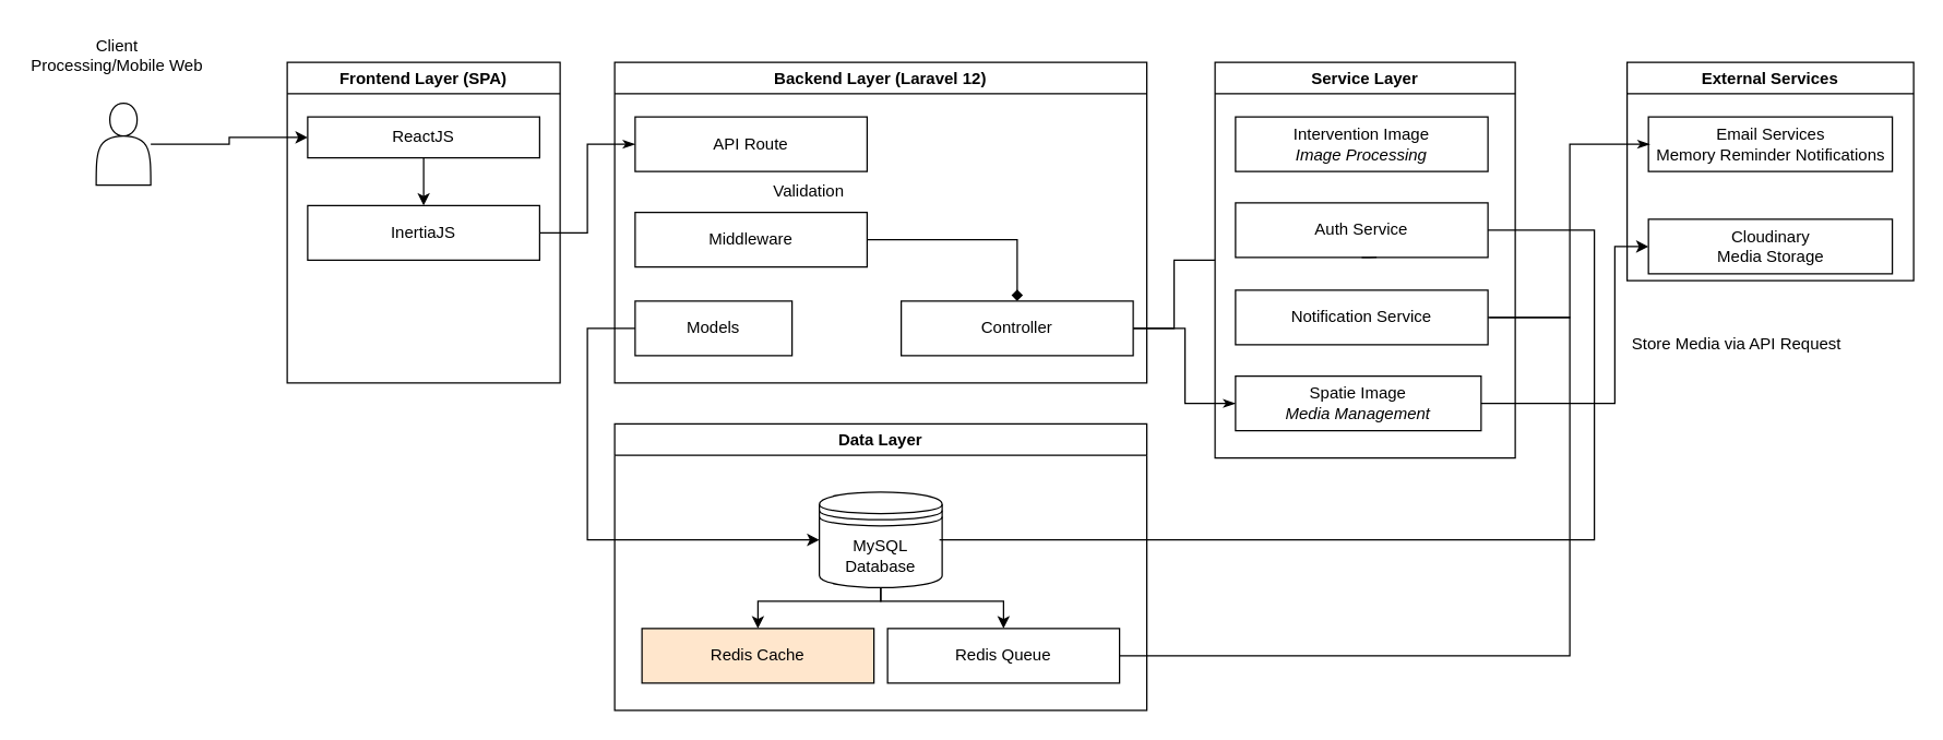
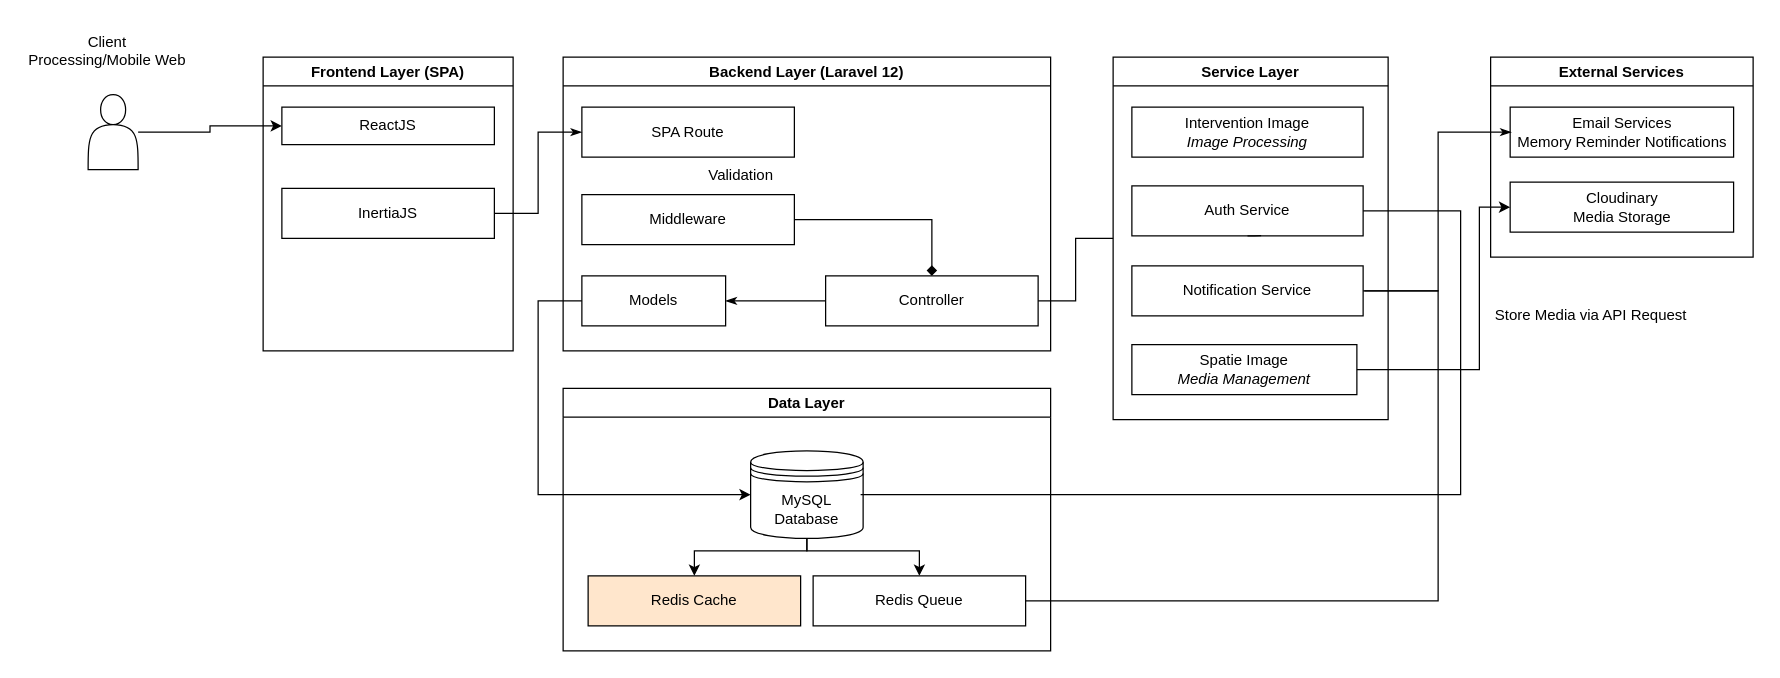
  <mxCell id="0" />
  <mxCell id="1" parent="0" />
  <mxCell id="2" style="edgeStyle=orthogonalEdgeStyle;rounded=0;orthogonalLoop=1;jettySize=auto;html=1;entryX=0;entryY=0.5;entryDx=0;entryDy=0;labelBackgroundColor=none;fontColor=default;" edge="1" parent="1" source="3" target="7"><mxGeometry relative="1" as="geometry"><mxPoint x="180" y="205" as="targetPoint" /></mxGeometry></mxCell>
  <mxCell id="3" value="" style="shape=actor;whiteSpace=wrap;html=1;labelBackgroundColor=none;" vertex="1" parent="1"><mxGeometry x="70" y="75" width="40" height="60" as="geometry" /></mxCell>
  <mxCell id="4" value="Client&lt;div&gt;Processing/Mobile Web&lt;/div&gt;" style="text;html=1;align=center;verticalAlign=middle;resizable=0;points=[];autosize=1;strokeColor=none;fillColor=none;labelBackgroundColor=none;" vertex="1" parent="1"><mxGeometry x="20" y="20" width="130" height="40" as="geometry" /></mxCell>
  <mxCell id="5" value="Frontend Layer (SPA)" style="swimlane;labelBackgroundColor=none;" vertex="1" parent="1"><mxGeometry x="210" y="45" width="200" height="235" as="geometry" /></mxCell>
- <mxCell id="6" style="edgeStyle=elbowEdgeStyle;rounded=0;orthogonalLoop=1;jettySize=auto;html=1;startArrow=none;endArrow=classic;endFill=1;labelBackgroundColor=none;fontColor=default;" edge="1" parent="5" source="7" target="8"><mxGeometry relative="1" as="geometry" /></mxCell>
  <mxCell id="7" value="ReactJS" style="whiteSpace=wrap;html=1;align=center;treeFolding=1;treeMoving=1;newEdgeStyle={&quot;edgeStyle&quot;:&quot;elbowEdgeStyle&quot;,&quot;startArrow&quot;:&quot;none&quot;,&quot;endArrow&quot;:&quot;none&quot;};labelBackgroundColor=none;" vertex="1" parent="5"><mxGeometry x="15" y="40" width="170" height="30" as="geometry" /></mxCell>
  <mxCell id="8" value="InertiaJS" style="whiteSpace=wrap;html=1;align=center;treeFolding=1;treeMoving=1;newEdgeStyle={&quot;edgeStyle&quot;:&quot;elbowEdgeStyle&quot;,&quot;startArrow&quot;:&quot;none&quot;,&quot;endArrow&quot;:&quot;none&quot;};labelBackgroundColor=none;" vertex="1" parent="5"><mxGeometry x="15" y="105" width="170" height="40" as="geometry" /></mxCell>
  <mxCell id="9" value="Service Layer" style="swimlane;labelBackgroundColor=none;" vertex="1" parent="1"><mxGeometry x="890" y="45" width="220" height="290" as="geometry" /></mxCell>
  <mxCell id="10" value="Intervention Image&lt;div&gt;&lt;i&gt;Image Processing&lt;/i&gt;&lt;/div&gt;" style="whiteSpace=wrap;html=1;align=center;treeFolding=1;treeMoving=1;newEdgeStyle={&quot;edgeStyle&quot;:&quot;elbowEdgeStyle&quot;,&quot;startArrow&quot;:&quot;none&quot;,&quot;endArrow&quot;:&quot;none&quot;};labelBackgroundColor=none;" vertex="1" parent="9"><mxGeometry x="15" y="40" width="185" height="40" as="geometry" /></mxCell>
  <mxCell id="11" value="Spatie Image&lt;div&gt;&lt;i&gt;Media Management&lt;/i&gt;&lt;/div&gt;" style="whiteSpace=wrap;html=1;align=center;treeFolding=1;treeMoving=1;newEdgeStyle={&quot;edgeStyle&quot;:&quot;elbowEdgeStyle&quot;,&quot;startArrow&quot;:&quot;none&quot;,&quot;endArrow&quot;:&quot;none&quot;};labelBackgroundColor=none;" vertex="1" parent="9"><mxGeometry x="15" y="230" width="180" height="40" as="geometry" /></mxCell>
  <mxCell id="12" value="Auth Service" style="whiteSpace=wrap;html=1;align=center;treeFolding=1;treeMoving=1;newEdgeStyle={&quot;edgeStyle&quot;:&quot;elbowEdgeStyle&quot;,&quot;startArrow&quot;:&quot;none&quot;,&quot;endArrow&quot;:&quot;none&quot;};labelBackgroundColor=none;" vertex="1" parent="9"><mxGeometry x="15" y="103" width="185" height="40" as="geometry" /></mxCell>
  <mxCell id="13" value="Notification Service" style="whiteSpace=wrap;html=1;align=center;treeFolding=1;treeMoving=1;newEdgeStyle={&quot;edgeStyle&quot;:&quot;elbowEdgeStyle&quot;,&quot;startArrow&quot;:&quot;none&quot;,&quot;endArrow&quot;:&quot;none&quot;};labelBackgroundColor=none;" vertex="1" parent="9"><mxGeometry x="15" y="167" width="185" height="40" as="geometry" /></mxCell>
  <mxCell id="14" style="edgeStyle=elbowEdgeStyle;rounded=0;orthogonalLoop=1;jettySize=auto;html=1;startArrow=none;endArrow=none;exitX=0.5;exitY=1;exitDx=0;exitDy=0;entryX=0.559;entryY=0.996;entryDx=0;entryDy=0;entryPerimeter=0;labelBackgroundColor=none;fontColor=default;" edge="1" parent="9" source="12" target="12"><mxGeometry relative="1" as="geometry" /></mxCell>
  <mxCell id="15" value="Data Layer" style="swimlane;startSize=23;labelBackgroundColor=none;" vertex="1" parent="1"><mxGeometry x="450" y="310" width="390" height="210" as="geometry" /></mxCell>
  <mxCell id="16" style="edgeStyle=orthogonalEdgeStyle;rounded=0;orthogonalLoop=1;jettySize=auto;html=1;entryX=0.5;entryY=0;entryDx=0;entryDy=0;" edge="1" parent="15" source="18" target="20"><mxGeometry relative="1" as="geometry"><Array as="points"><mxPoint x="195" y="130" /><mxPoint x="285" y="130" /></Array></mxGeometry></mxCell>
  <mxCell id="17" style="edgeStyle=orthogonalEdgeStyle;rounded=0;orthogonalLoop=1;jettySize=auto;html=1;entryX=0.5;entryY=0;entryDx=0;entryDy=0;" edge="1" parent="15" source="18" target="19"><mxGeometry relative="1" as="geometry"><Array as="points"><mxPoint x="195" y="130" /><mxPoint x="105" y="130" /></Array></mxGeometry></mxCell>
  <mxCell id="18" value="MySQL Database" style="shape=datastore;whiteSpace=wrap;html=1;labelBackgroundColor=none;" vertex="1" parent="15"><mxGeometry x="150" y="50" width="90" height="70" as="geometry" /></mxCell>
  <mxCell id="19" value="Redis Cache" style="whiteSpace=wrap;html=1;labelBackgroundColor=none;fillColor=#ffe6cc;" vertex="1" parent="15"><mxGeometry x="20" y="150" width="170" height="40" as="geometry" /></mxCell>
  <mxCell id="20" value="Redis Queue" style="whiteSpace=wrap;html=1;labelBackgroundColor=none;" vertex="1" parent="15"><mxGeometry x="200" y="150" width="170" height="40" as="geometry" /></mxCell>
  <mxCell id="21" value="External Services" style="swimlane;labelBackgroundColor=none;" vertex="1" parent="1"><mxGeometry x="1192" y="45" width="210" height="160" as="geometry" /></mxCell>
  <mxCell id="22" value="Email Services&lt;br&gt;Memory Reminder Notifications" style="whiteSpace=wrap;html=1;align=center;treeFolding=1;treeMoving=1;newEdgeStyle={&quot;edgeStyle&quot;:&quot;elbowEdgeStyle&quot;,&quot;startArrow&quot;:&quot;none&quot;,&quot;endArrow&quot;:&quot;none&quot;};labelBackgroundColor=none;" vertex="1" parent="21"><mxGeometry x="15.63" y="40" width="178.75" height="40" as="geometry" /></mxCell>
- <mxCell id="23" value="Cloudinary&lt;div&gt;Media Storage&lt;/div&gt;" style="whiteSpace=wrap;html=1;align=center;treeFolding=1;treeMoving=1;newEdgeStyle={&quot;edgeStyle&quot;:&quot;elbowEdgeStyle&quot;,&quot;startArrow&quot;:&quot;none&quot;,&quot;endArrow&quot;:&quot;none&quot;};labelBackgroundColor=none;" vertex="1" parent="21"><mxGeometry x="15.63" y="115" width="178.75" height="40" as="geometry" /></mxCell>
+ <mxCell id="23" value="Cloudinary&lt;div&gt;Media Storage&lt;/div&gt;" style="whiteSpace=wrap;html=1;align=center;treeFolding=1;treeMoving=1;newEdgeStyle={&quot;edgeStyle&quot;:&quot;elbowEdgeStyle&quot;,&quot;startArrow&quot;:&quot;none&quot;,&quot;endArrow&quot;:&quot;none&quot;};labelBackgroundColor=none;" vertex="1" parent="21"><mxGeometry x="15.63" y="100" width="178.75" height="40" as="geometry" /></mxCell>
  <mxCell id="24" style="edgeStyle=elbowEdgeStyle;rounded=0;orthogonalLoop=1;jettySize=auto;html=1;startArrow=none;endArrow=classic;endFill=1;labelBackgroundColor=none;fontColor=default;exitX=1;exitY=0.5;exitDx=0;exitDy=0;entryX=0;entryY=0.5;entryDx=0;entryDy=0;" edge="1" parent="1" source="11" target="23"><mxGeometry relative="1" as="geometry"><mxPoint x="1128" y="295" as="sourcePoint" /><mxPoint x="1213.63" y="105" as="targetPoint" /><Array as="points"><mxPoint x="1183" y="200" /></Array></mxGeometry></mxCell>
  <mxCell id="25" style="edgeStyle=elbowEdgeStyle;rounded=0;orthogonalLoop=1;jettySize=auto;html=1;startArrow=none;endArrow=classicThin;entryX=0;entryY=0.5;entryDx=0;entryDy=0;endFill=1;labelBackgroundColor=none;fontColor=default;" edge="1" parent="1"><mxGeometry relative="1" as="geometry"><mxPoint x="1091" y="232" as="sourcePoint" /><mxPoint x="1208.63" y="105" as="targetPoint" /><Array as="points"><mxPoint x="1150" y="172" /></Array></mxGeometry></mxCell>
  <mxCell id="26" value="Backend Layer (Laravel 12)" style="swimlane;labelBackgroundColor=none;" vertex="1" parent="1"><mxGeometry x="450" y="45" width="390" height="235" as="geometry" /></mxCell>
- <mxCell id="27" value="API Route" style="whiteSpace=wrap;html=1;align=center;treeFolding=1;treeMoving=1;newEdgeStyle={&quot;edgeStyle&quot;:&quot;elbowEdgeStyle&quot;,&quot;startArrow&quot;:&quot;none&quot;,&quot;endArrow&quot;:&quot;none&quot;};labelBackgroundColor=none;" vertex="1" parent="26"><mxGeometry x="15" y="40" width="170" height="40" as="geometry" /></mxCell>
+ <mxCell id="27" value="SPA Route" style="whiteSpace=wrap;html=1;align=center;treeFolding=1;treeMoving=1;newEdgeStyle={&quot;edgeStyle&quot;:&quot;elbowEdgeStyle&quot;,&quot;startArrow&quot;:&quot;none&quot;,&quot;endArrow&quot;:&quot;none&quot;};labelBackgroundColor=none;" vertex="1" parent="26"><mxGeometry x="15" y="40" width="170" height="40" as="geometry" /></mxCell>
  <mxCell id="28" style="edgeStyle=elbowEdgeStyle;rounded=0;orthogonalLoop=1;jettySize=auto;html=1;startArrow=none;endArrow=diamond;endFill=1;entryX=0.5;entryY=0;entryDx=0;entryDy=0;labelBackgroundColor=none;fontColor=default;" edge="1" parent="26" source="29" target="31"><mxGeometry relative="1" as="geometry"><Array as="points"><mxPoint x="295" y="155" /></Array></mxGeometry></mxCell>
  <mxCell id="29" value="Middleware" style="whiteSpace=wrap;html=1;align=center;treeFolding=1;treeMoving=1;newEdgeStyle={&quot;edgeStyle&quot;:&quot;elbowEdgeStyle&quot;,&quot;startArrow&quot;:&quot;none&quot;,&quot;endArrow&quot;:&quot;none&quot;};labelBackgroundColor=none;" vertex="1" parent="26"><mxGeometry x="15" y="110" width="170" height="40" as="geometry" /></mxCell>
- <mxCell id="30" style="edgeStyle=elbowEdgeStyle;rounded=0;orthogonalLoop=1;jettySize=auto;html=1;startArrow=none;endArrow=classicThin;endFill=1;labelBackgroundColor=none;fontColor=default;" edge="1" parent="26" source="31" target="11"><mxGeometry relative="1" as="geometry" /></mxCell>
+ <mxCell id="30" style="edgeStyle=elbowEdgeStyle;rounded=0;orthogonalLoop=1;jettySize=auto;html=1;startArrow=none;endArrow=classicThin;entryX=1;entryY=0.5;entryDx=0;entryDy=0;endFill=1;labelBackgroundColor=none;fontColor=default;" edge="1" parent="26" source="31" target="32"><mxGeometry relative="1" as="geometry" /></mxCell>
  <mxCell id="31" value="Controller" style="whiteSpace=wrap;html=1;align=center;treeFolding=1;treeMoving=1;newEdgeStyle={&quot;edgeStyle&quot;:&quot;elbowEdgeStyle&quot;,&quot;startArrow&quot;:&quot;none&quot;,&quot;endArrow&quot;:&quot;none&quot;};labelBackgroundColor=none;" vertex="1" parent="26"><mxGeometry x="210" y="175" width="170" height="40" as="geometry" /></mxCell>
  <mxCell id="32" value="Models" style="whiteSpace=wrap;html=1;align=center;treeFolding=1;treeMoving=1;newEdgeStyle={&quot;edgeStyle&quot;:&quot;elbowEdgeStyle&quot;,&quot;startArrow&quot;:&quot;none&quot;,&quot;endArrow&quot;:&quot;none&quot;};labelBackgroundColor=none;" vertex="1" parent="26"><mxGeometry x="15" y="175" width="115" height="40" as="geometry" /></mxCell>
  <mxCell id="33" value="Validation" style="text;html=1;align=center;verticalAlign=middle;resizable=0;points=[];autosize=1;strokeColor=none;fillColor=none;" vertex="1" parent="26"><mxGeometry x="102" y="80" width="80" height="30" as="geometry" /></mxCell>
  <mxCell id="34" style="edgeStyle=elbowEdgeStyle;rounded=0;orthogonalLoop=1;jettySize=auto;html=1;startArrow=none;endArrow=classicThin;entryX=0;entryY=0.5;entryDx=0;entryDy=0;endFill=1;labelBackgroundColor=none;fontColor=default;" edge="1" parent="1" source="8" target="27"><mxGeometry relative="1" as="geometry" /></mxCell>
  <mxCell id="35" style="edgeStyle=elbowEdgeStyle;rounded=0;orthogonalLoop=1;jettySize=auto;html=1;startArrow=none;endArrow=classic;entryX=0;entryY=0.5;entryDx=0;entryDy=0;endFill=1;labelBackgroundColor=none;fontColor=default;" edge="1" parent="1" source="32" target="18"><mxGeometry relative="1" as="geometry"><mxPoint x="410" y="410" as="targetPoint" /><Array as="points"><mxPoint x="430" y="310" /></Array></mxGeometry></mxCell>
  <mxCell id="36" style="edgeStyle=elbowEdgeStyle;rounded=0;orthogonalLoop=1;jettySize=auto;html=1;startArrow=none;endArrow=none;entryX=1;entryY=0.5;entryDx=0;entryDy=0;exitX=1;exitY=0.5;exitDx=0;exitDy=0;" edge="1" parent="1" source="12"><mxGeometry relative="1" as="geometry"><mxPoint x="1088" y="168" as="sourcePoint" /><mxPoint x="688" y="395" as="targetPoint" /><Array as="points"><mxPoint x="1168" y="300" /></Array></mxGeometry></mxCell>
  <mxCell id="37" style="edgeStyle=elbowEdgeStyle;rounded=0;orthogonalLoop=1;jettySize=auto;html=1;startArrow=none;endArrow=none;entryX=1;entryY=0.5;entryDx=0;entryDy=0;" edge="1" parent="1" source="13" target="20"><mxGeometry relative="1" as="geometry"><Array as="points"><mxPoint x="1150" y="350" /></Array></mxGeometry></mxCell>
  <mxCell id="38" value="Store Media via API Request" style="text;html=1;align=center;verticalAlign=middle;resizable=0;points=[];autosize=1;strokeColor=none;fillColor=none;" vertex="1" parent="1"><mxGeometry x="1182" y="237" width="180" height="30" as="geometry" /></mxCell>
  <mxCell id="39" style="edgeStyle=elbowEdgeStyle;rounded=0;orthogonalLoop=1;jettySize=auto;html=1;startArrow=none;endArrow=none;entryX=0;entryY=0.5;entryDx=0;entryDy=0;endFill=1;" edge="1" parent="1" source="31" target="9"><mxGeometry relative="1" as="geometry" /></mxCell>
